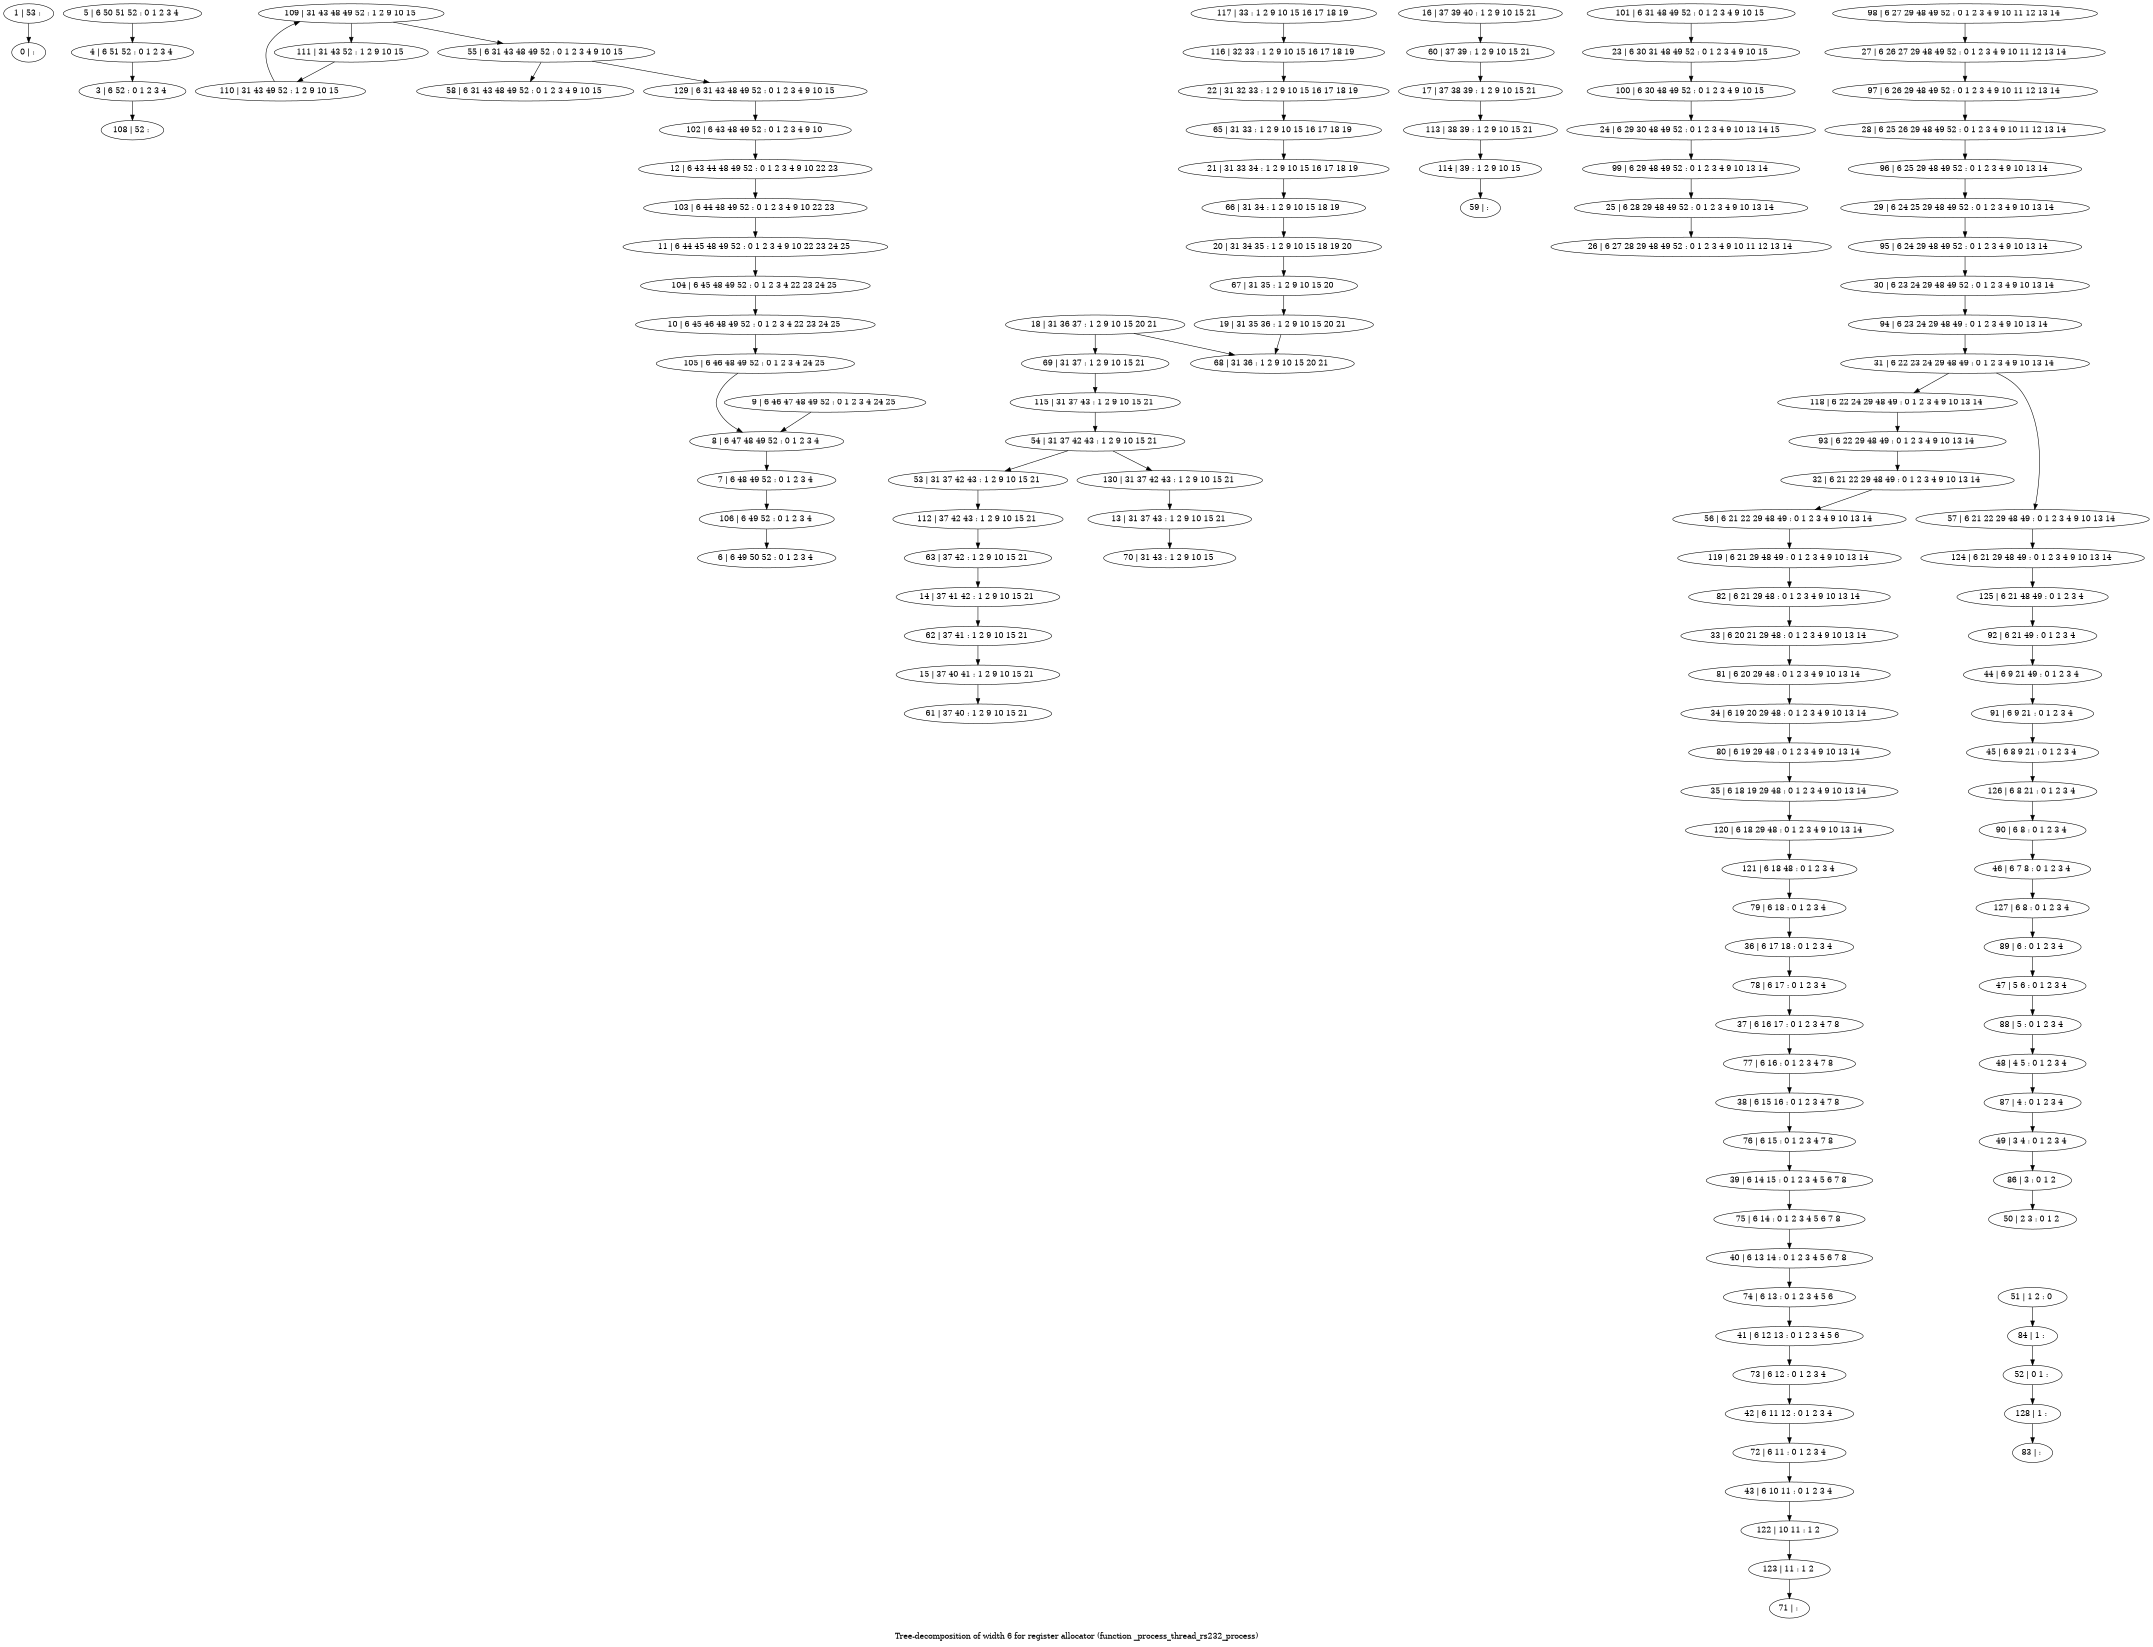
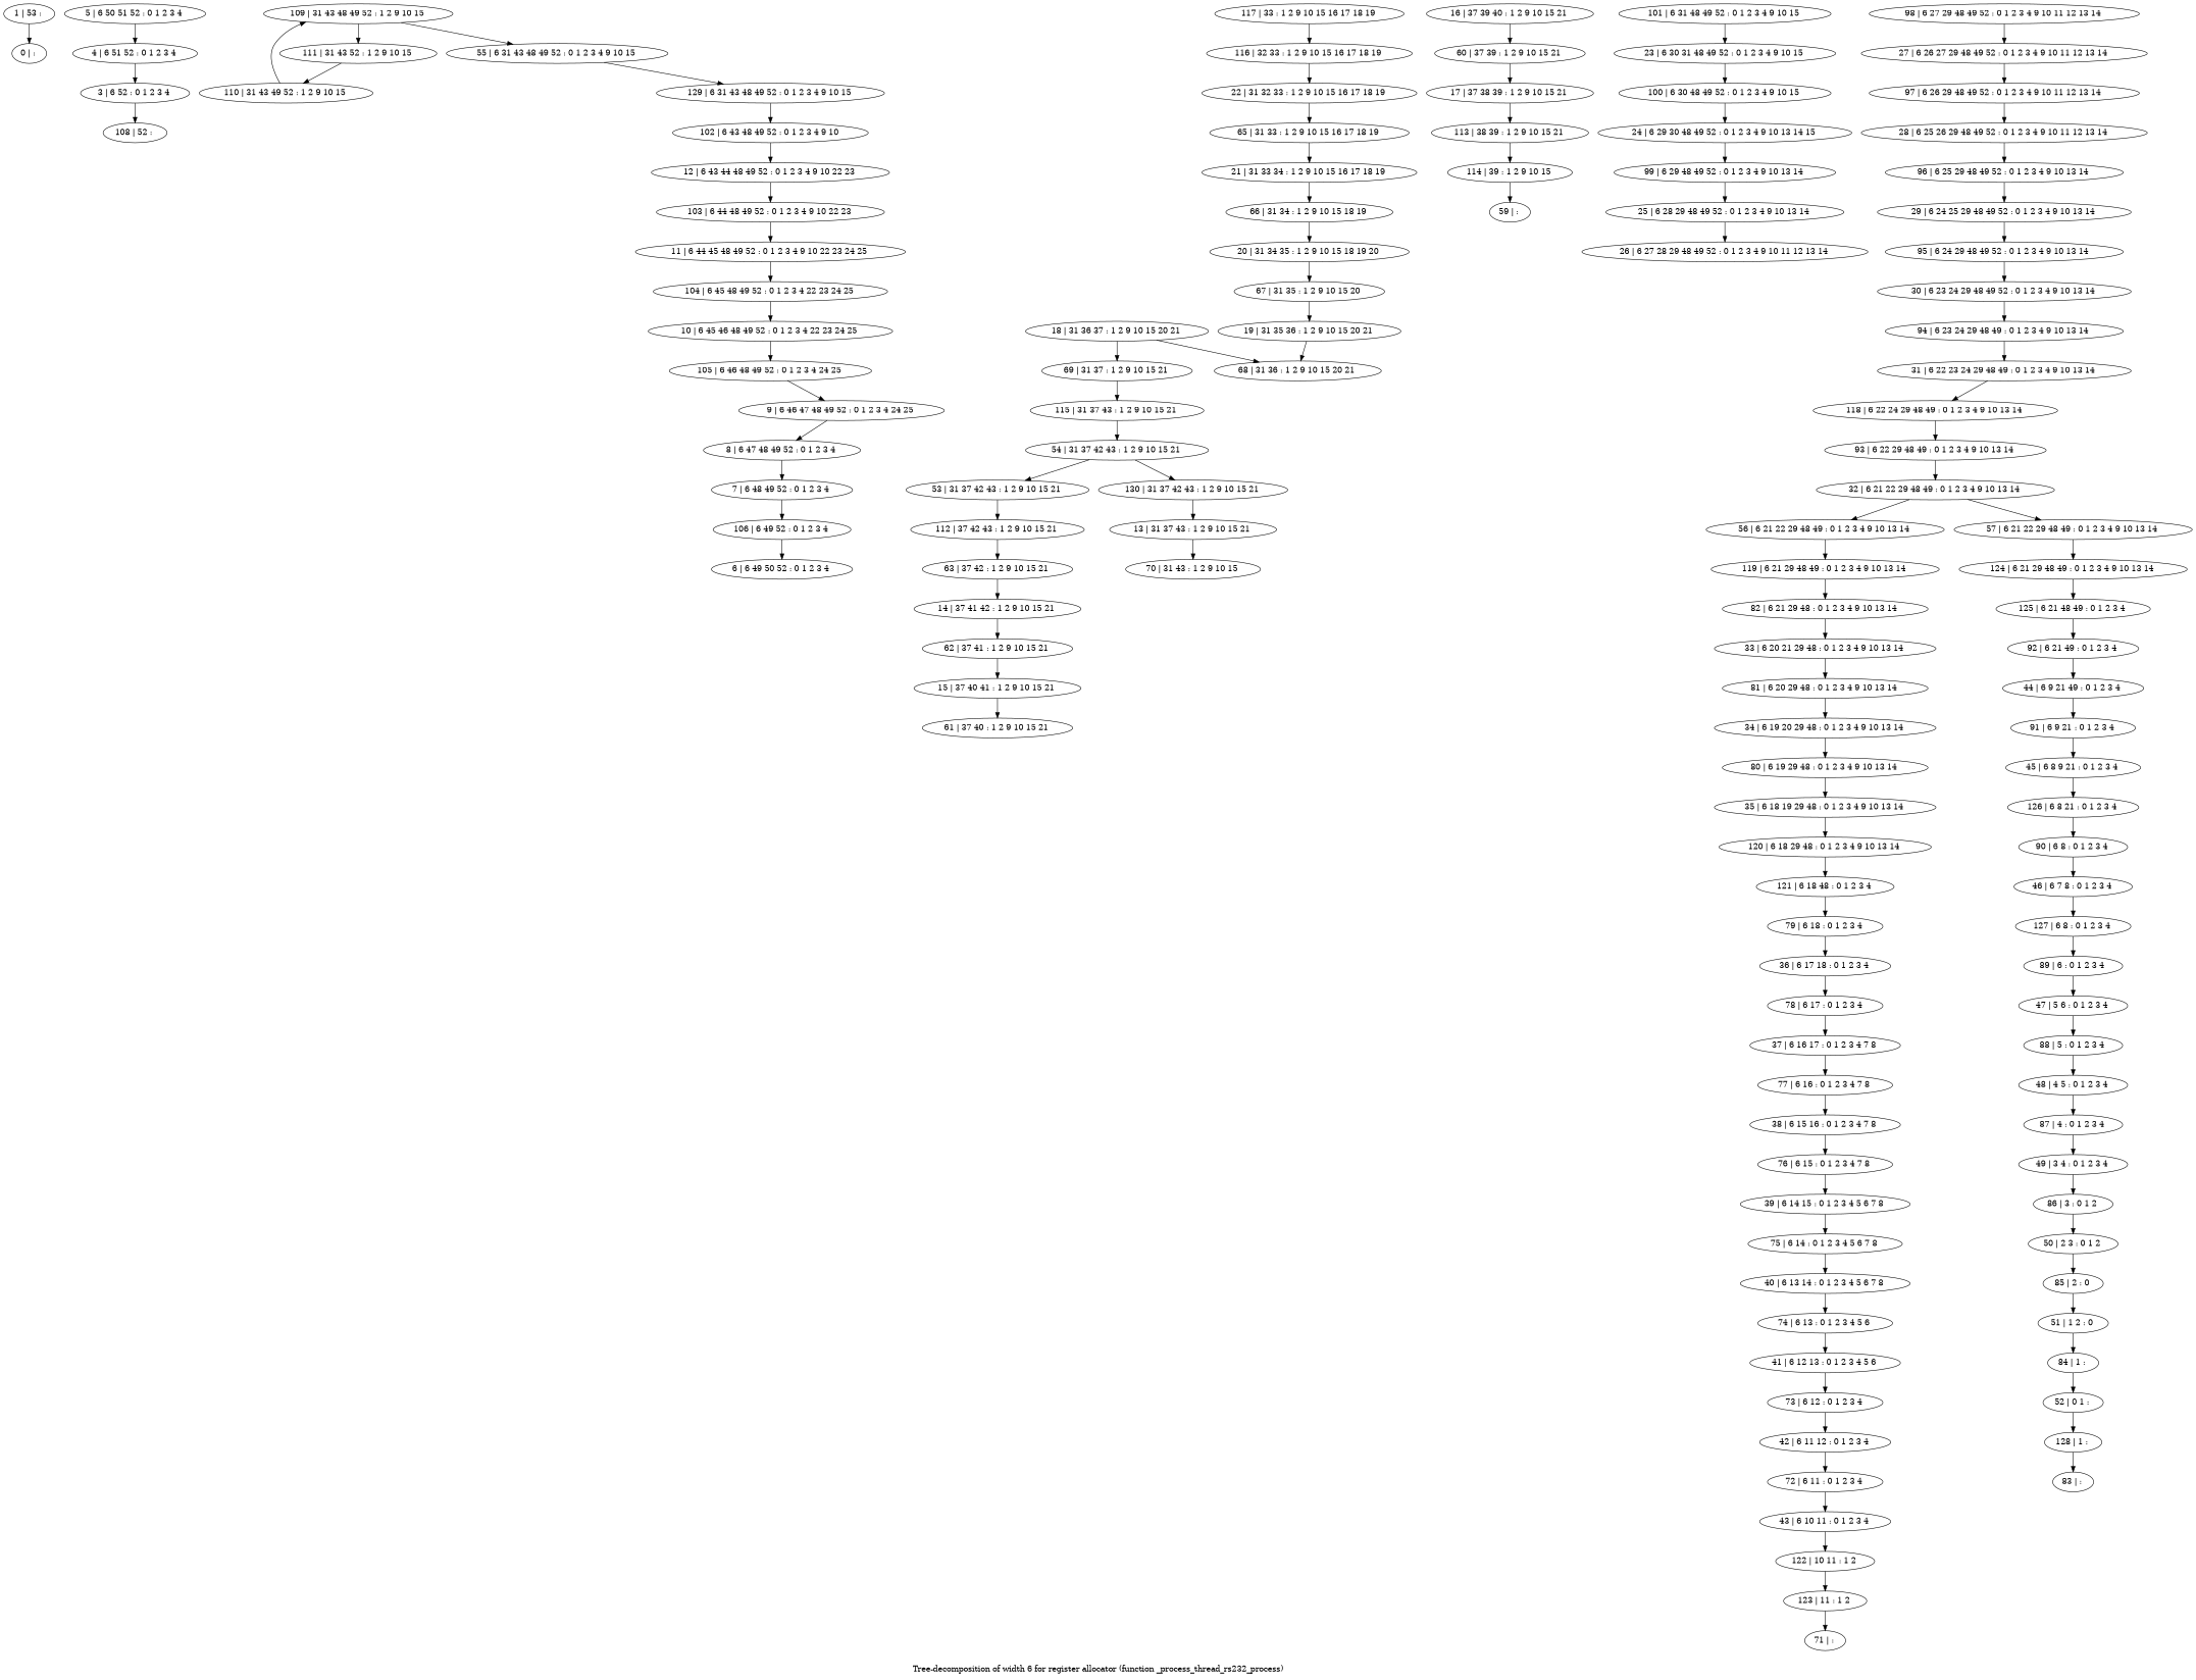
  digraph {
    label="Tree-decomposition of width 6 for register allocator (function _process_thread_rs232_process)"
    n1 [label="0 | : "]
    n2 [label="1 | 53 : "]
    n3 [label="3 | 6 52 : 0 1 2 3 4 "]
    n4 [label="108 | 52 : "]
    n5 [label="4 | 6 51 52 : 0 1 2 3 4 "]
    n6 [label="5 | 6 50 51 52 : 0 1 2 3 4 "]
    n7 [label="6 | 6 49 50 52 : 0 1 2 3 4 "]
    n8 [label="7 | 6 48 49 52 : 0 1 2 3 4 "]
    n9 [label="106 | 6 49 52 : 0 1 2 3 4 "]
    n10 [label="8 | 6 47 48 49 52 : 0 1 2 3 4 "]
    n11 [label="9 | 6 46 47 48 49 52 : 0 1 2 3 4 24 25 "]
    n12 [label="10 | 6 45 46 48 49 52 : 0 1 2 3 4 22 23 24 25 "]
    n13 [label="105 | 6 46 48 49 52 : 0 1 2 3 4 24 25 "]
    n14 [label="11 | 6 44 45 48 49 52 : 0 1 2 3 4 9 10 22 23 24 25 "]
    n15 [label="104 | 6 45 48 49 52 : 0 1 2 3 4 22 23 24 25 "]
    n16 [label="12 | 6 43 44 48 49 52 : 0 1 2 3 4 9 10 22 23 "]
    n17 [label="103 | 6 44 48 49 52 : 0 1 2 3 4 9 10 22 23 "]
    n18 [label="13 | 31 37 43 : 1 2 9 10 15 21 "]
    n19 [label="70 | 31 43 : 1 2 9 10 15 "]
    n20 [label="14 | 37 41 42 : 1 2 9 10 15 21 "]
    n21 [label="62 | 37 41 : 1 2 9 10 15 21 "]
    n22 [label="15 | 37 40 41 : 1 2 9 10 15 21 "]
    n23 [label="61 | 37 40 : 1 2 9 10 15 21 "]
    n24 [label="16 | 37 39 40 : 1 2 9 10 15 21 "]
    n25 [label="60 | 37 39 : 1 2 9 10 15 21 "]
    n26 [label="17 | 37 38 39 : 1 2 9 10 15 21 "]
    n27 [label="113 | 38 39 : 1 2 9 10 15 21 "]
    n28 [label="114 | 39 : 1 2 9 10 15 "]
    n29 [label="18 | 31 36 37 : 1 2 9 10 15 20 21 "]
    n30 [label="69 | 31 37 : 1 2 9 10 15 21 "]
    n31 [label="68 | 31 36 : 1 2 9 10 15 20 21 "]
    n32 [label="115 | 31 37 43 : 1 2 9 10 15 21 "]
    n33 [label="19 | 31 35 36 : 1 2 9 10 15 20 21 "]
    n34 [label="20 | 31 34 35 : 1 2 9 10 15 18 19 20 "]
    n35 [label="67 | 31 35 : 1 2 9 10 15 20 "]
    n36 [label="21 | 31 33 34 : 1 2 9 10 15 16 17 18 19 "]
    n37 [label="66 | 31 34 : 1 2 9 10 15 18 19 "]
    n38 [label="22 | 31 32 33 : 1 2 9 10 15 16 17 18 19 "]
    n39 [label="65 | 31 33 : 1 2 9 10 15 16 17 18 19 "]
    n40 [label="23 | 6 30 31 48 49 52 : 0 1 2 3 4 9 10 15 "]
    n41 [label="100 | 6 30 48 49 52 : 0 1 2 3 4 9 10 15 "]
    n42 [label="24 | 6 29 30 48 49 52 : 0 1 2 3 4 9 10 13 14 15 "]
    n43 [label="99 | 6 29 48 49 52 : 0 1 2 3 4 9 10 13 14 "]
    n44 [label="25 | 6 28 29 48 49 52 : 0 1 2 3 4 9 10 13 14 "]
    n45 [label="26 | 6 27 28 29 48 49 52 : 0 1 2 3 4 9 10 11 12 13 14 "]
    n46 [label="98 | 6 27 29 48 49 52 : 0 1 2 3 4 9 10 11 12 13 14 "]
    n47 [label="27 | 6 26 27 29 48 49 52 : 0 1 2 3 4 9 10 11 12 13 14 "]
    n48 [label="97 | 6 26 29 48 49 52 : 0 1 2 3 4 9 10 11 12 13 14 "]
    n49 [label="28 | 6 25 26 29 48 49 52 : 0 1 2 3 4 9 10 11 12 13 14 "]
    n50 [label="96 | 6 25 29 48 49 52 : 0 1 2 3 4 9 10 13 14 "]
    n51 [label="29 | 6 24 25 29 48 49 52 : 0 1 2 3 4 9 10 13 14 "]
    n52 [label="95 | 6 24 29 48 49 52 : 0 1 2 3 4 9 10 13 14 "]
    n53 [label="30 | 6 23 24 29 48 49 52 : 0 1 2 3 4 9 10 13 14 "]
    n54 [label="94 | 6 23 24 29 48 49 : 0 1 2 3 4 9 10 13 14 "]
    n55 [label="31 | 6 22 23 24 29 48 49 : 0 1 2 3 4 9 10 13 14 "]
    n56 [label="118 | 6 22 24 29 48 49 : 0 1 2 3 4 9 10 13 14 "]
    n57 [label="93 | 6 22 29 48 49 : 0 1 2 3 4 9 10 13 14 "]
    n58 [label="32 | 6 21 22 29 48 49 : 0 1 2 3 4 9 10 13 14 "]
    n59 [label="56 | 6 21 22 29 48 49 : 0 1 2 3 4 9 10 13 14 "]
    n60 [label="57 | 6 21 22 29 48 49 : 0 1 2 3 4 9 10 13 14 "]
    n61 [label="119 | 6 21 29 48 49 : 0 1 2 3 4 9 10 13 14 "]
    n62 [label="124 | 6 21 29 48 49 : 0 1 2 3 4 9 10 13 14 "]
    n63 [label="33 | 6 20 21 29 48 : 0 1 2 3 4 9 10 13 14 "]
    n64 [label="81 | 6 20 29 48 : 0 1 2 3 4 9 10 13 14 "]
    n65 [label="34 | 6 19 20 29 48 : 0 1 2 3 4 9 10 13 14 "]
    n66 [label="80 | 6 19 29 48 : 0 1 2 3 4 9 10 13 14 "]
    n67 [label="35 | 6 18 19 29 48 : 0 1 2 3 4 9 10 13 14 "]
    n68 [label="120 | 6 18 29 48 : 0 1 2 3 4 9 10 13 14 "]
    n69 [label="121 | 6 18 48 : 0 1 2 3 4 "]
    n70 [label="36 | 6 17 18 : 0 1 2 3 4 "]
    n71 [label="78 | 6 17 : 0 1 2 3 4 "]
    n72 [label="37 | 6 16 17 : 0 1 2 3 4 7 8 "]
    n73 [label="77 | 6 16 : 0 1 2 3 4 7 8 "]
    n74 [label="38 | 6 15 16 : 0 1 2 3 4 7 8 "]
    n75 [label="76 | 6 15 : 0 1 2 3 4 7 8 "]
    n76 [label="39 | 6 14 15 : 0 1 2 3 4 5 6 7 8 "]
    n77 [label="75 | 6 14 : 0 1 2 3 4 5 6 7 8 "]
    n78 [label="40 | 6 13 14 : 0 1 2 3 4 5 6 7 8 "]
    n79 [label="74 | 6 13 : 0 1 2 3 4 5 6 "]
    n80 [label="41 | 6 12 13 : 0 1 2 3 4 5 6 "]
    n81 [label="73 | 6 12 : 0 1 2 3 4 "]
    n82 [label="42 | 6 11 12 : 0 1 2 3 4 "]
    n83 [label="72 | 6 11 : 0 1 2 3 4 "]
    n84 [label="43 | 6 10 11 : 0 1 2 3 4 "]
    n85 [label="122 | 10 11 : 1 2 "]
    n86 [label="123 | 11 : 1 2 "]
    n87 [label="44 | 6 9 21 49 : 0 1 2 3 4 "]
    n88 [label="91 | 6 9 21 : 0 1 2 3 4 "]
    n89 [label="45 | 6 8 9 21 : 0 1 2 3 4 "]
    n90 [label="126 | 6 8 21 : 0 1 2 3 4 "]
    n91 [label="90 | 6 8 : 0 1 2 3 4 "]
    n92 [label="46 | 6 7 8 : 0 1 2 3 4 "]
    n93 [label="127 | 6 8 : 0 1 2 3 4 "]
    n94 [label="89 | 6 : 0 1 2 3 4 "]
    n95 [label="47 | 5 6 : 0 1 2 3 4 "]
    n96 [label="88 | 5 : 0 1 2 3 4 "]
    n97 [label="48 | 4 5 : 0 1 2 3 4 "]
    n98 [label="87 | 4 : 0 1 2 3 4 "]
    n99 [label="49 | 3 4 : 0 1 2 3 4 "]
    n100 [label="86 | 3 : 0 1 2 "]
    n101 [label="50 | 2 3 : 0 1 2 "]
+   n102 [label="85 | 2 : 0 "]
    n103 [label="51 | 1 2 : 0 "]
    n104 [label="84 | 1 : "]
    n105 [label="52 | 0 1 : "]
    n106 [label="128 | 1 : "]
    n107 [label="83 | : "]
    n108 [label="53 | 31 37 42 43 : 1 2 9 10 15 21 "]
    n109 [label="112 | 37 42 43 : 1 2 9 10 15 21 "]
    n110 [label="63 | 37 42 : 1 2 9 10 15 21 "]
    n111 [label="54 | 31 37 42 43 : 1 2 9 10 15 21 "]
    n112 [label="130 | 31 37 42 43 : 1 2 9 10 15 21 "]
    n113 [label="55 | 6 31 43 48 49 52 : 0 1 2 3 4 9 10 15 "]
-   n114 [label="58 | 6 31 43 48 49 52 : 0 1 2 3 4 9 10 15 "]
    n115 [label="129 | 6 31 43 48 49 52 : 0 1 2 3 4 9 10 15 "]
    n116 [label="102 | 6 43 48 49 52 : 0 1 2 3 4 9 10 "]
    n117 [label="82 | 6 21 29 48 : 0 1 2 3 4 9 10 13 14 "]
    n118 [label="125 | 6 21 48 49 : 0 1 2 3 4 "]
    n119 [label="101 | 6 31 48 49 52 : 0 1 2 3 4 9 10 15 "]
    n120 [label="59 | : "]
    n121 [label="117 | 33 : 1 2 9 10 15 16 17 18 19 "]
    n122 [label="116 | 32 33 : 1 2 9 10 15 16 17 18 19 "]
    n123 [label="111 | 31 43 52 : 1 2 9 10 15 "]
    n124 [label="110 | 31 43 49 52 : 1 2 9 10 15 "]
    n125 [label="71 | : "]
    n126 [label="79 | 6 18 : 0 1 2 3 4 "]
    n127 [label="92 | 6 21 49 : 0 1 2 3 4 "]
    n128 [label="109 | 31 43 48 49 52 : 1 2 9 10 15 "]
    n2 -> n1
    n3 -> n4
    n5 -> n3
    n6 -> n5
    n8 -> n9
    n9 -> n7
    n10 -> n8
    n11 -> n10
    n12 -> n13
-   n13 -> n10
+   n13 -> n11
    n14 -> n15
    n15 -> n12
    n16 -> n17
    n17 -> n14
    n18 -> n19
    n20 -> n21
    n21 -> n22
    n22 -> n23
    n24 -> n25
    n25 -> n26
    n26 -> n27
    n27 -> n28
    n28 -> n120
    n29 -> n30
    n29 -> n31
    n30 -> n32
    n32 -> n111
    n33 -> n31
    n34 -> n35
    n35 -> n33
    n36 -> n37
    n37 -> n34
    n38 -> n39
    n39 -> n36
    n40 -> n41
    n41 -> n42
    n42 -> n43
    n43 -> n44
    n44 -> n45
    n46 -> n47
    n47 -> n48
    n48 -> n49
    n49 -> n50
    n50 -> n51
    n51 -> n52
    n52 -> n53
    n53 -> n54
    n54 -> n55
    n55 -> n56
    n56 -> n57
    n57 -> n58
    n58 -> n59
-   n55 -> n60
+   n58 -> n60
    n59 -> n61
    n60 -> n62
    n61 -> n117
    n62 -> n118
    n63 -> n64
    n64 -> n65
    n65 -> n66
    n66 -> n67
    n67 -> n68
    n68 -> n69
    n69 -> n126
    n70 -> n71
    n71 -> n72
    n72 -> n73
    n73 -> n74
    n74 -> n75
    n75 -> n76
    n76 -> n77
    n77 -> n78
    n78 -> n79
    n79 -> n80
    n80 -> n81
    n81 -> n82
    n82 -> n83
    n83 -> n84
    n84 -> n85
    n85 -> n86
    n86 -> n125
    n87 -> n88
    n88 -> n89
    n89 -> n90
    n90 -> n91
    n91 -> n92
    n92 -> n93
    n93 -> n94
    n94 -> n95
    n95 -> n96
    n96 -> n97
    n97 -> n98
    n98 -> n99
    n99 -> n100
    n100 -> n101
+   n101 -> n102
+   n102 -> n103
    n103 -> n104
    n104 -> n105
    n105 -> n106
    n106 -> n107
    n108 -> n109
    n109 -> n110
    n110 -> n20
    n111 -> n108
    n111 -> n112
    n112 -> n18
-   n113 -> n114
    n113 -> n115
    n115 -> n116
    n116 -> n16
    n117 -> n63
    n118 -> n127
    n119 -> n40
    n121 -> n122
    n122 -> n38
    n123 -> n124
    n124 -> n128
    n126 -> n70
    n127 -> n87
    n128 -> n113
    n128 -> n123
  }
